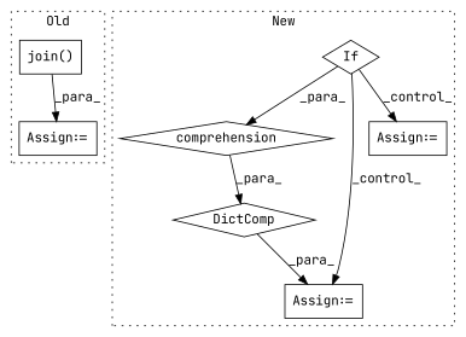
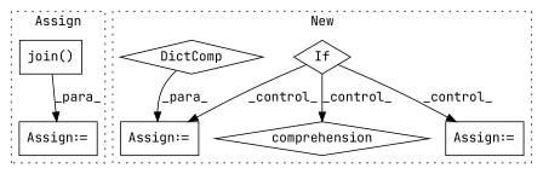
  digraph {
    fontname="JetBrains Mono"
    node [a=68 fontname="JetBrains Mono" l=3 shape=box]
    edge [fontname="JetBrains Mono"]
    n1 [a=75 l="13,1" label="join()" s="386,448"]
    n2 [label="Assign:=" s=359]
    n3 [a=84 l=120 label=DictComp s=808 shape=diamond]
    n4 [a=45 label=comprehension s=891 shape=diamond]
    n5 [label="Assign:=" s=784]
    n6 [a=96 label=If s=610 shape=diamond]
    n7 [label="Assign:=" s=952]
    subgraph cluster_1 {
-     label=Old
+     label=Assign
      style=dotted
      n1
      n2
    }
    subgraph cluster_2 {
      label=New
      style=dotted
      n3
      n4
      n5
      n6
      n7
    }
    n1 -> n2 [label=_para_]
    n3 -> n5 [label=_para_]
-   n4 -> n3 [label=_para_]
-   n6 -> n4 [label=_para_]
+   n6 -> n4 [label=_control_]
    n6 -> n5 [label=_control_]
    n6 -> n7 [label=_control_]
  }
